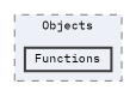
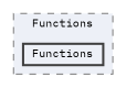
  digraph {
    compound=true
    fontname="IBM Plex Mono"
    n1 [color=grey25 fillcolor="#edf0f7" fontname="IBM Plex Mono" fontsize=10 height=0.2 label=Functions shape=box style="filled,bold" width=0.4]
    subgraph cluster_1 {
      bgcolor="#edf0f7"
      fontsize=10
-     label=Objects
+     label=Functions
      pencolor=grey50
      style="filled,dashed"
      n1
    }
  }
